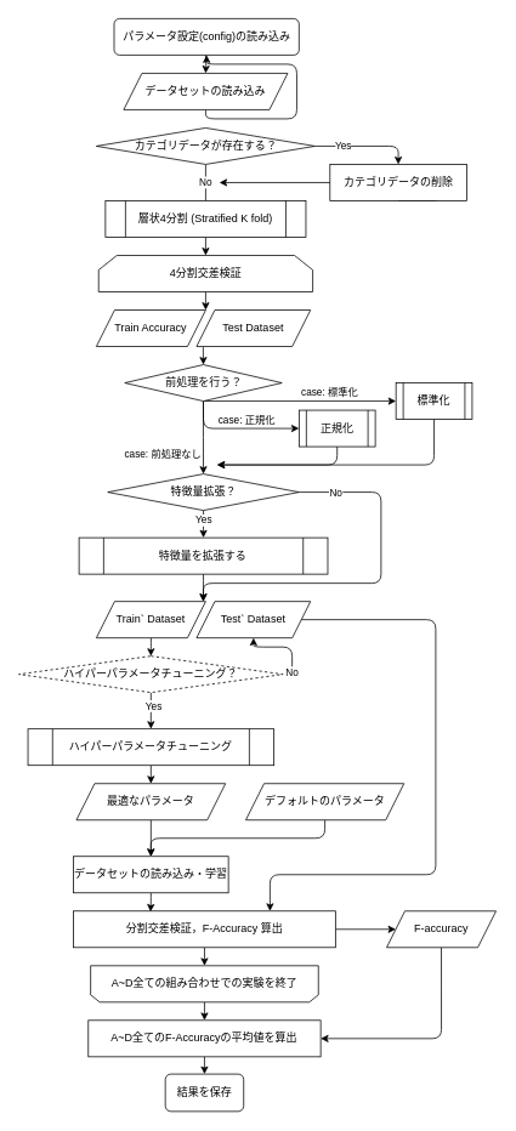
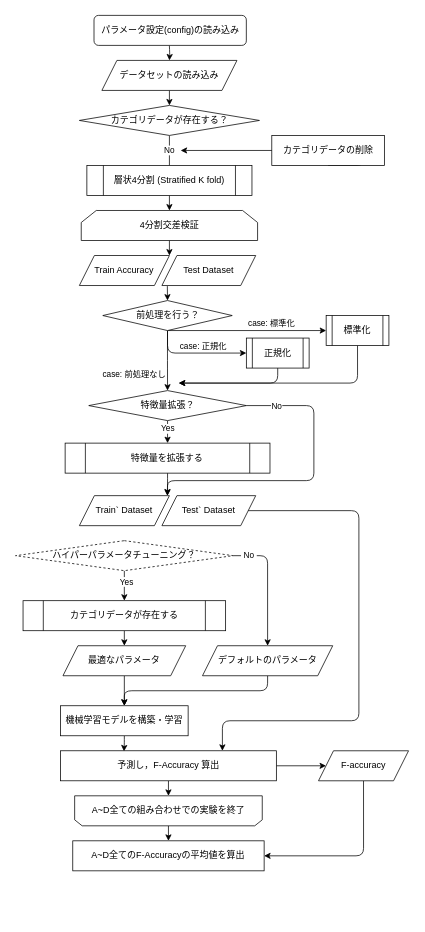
  <mxCell id="0" />
  <mxCell id="1" parent="0" />
- <mxCell id="2" style="edgeStyle=orthogonalEdgeStyle;html=1;exitX=0.5;exitY=1;exitDx=0;exitDy=0;" parent="1" source="3" target="61" edge="1"><mxGeometry relative="1" as="geometry" /></mxCell>
+ <mxCell id="2" style="edgeStyle=orthogonalEdgeStyle;html=1;exitX=0.5;exitY=1;exitDx=0;exitDy=0;entryX=0.5;entryY=0;entryDx=0;entryDy=0;" parent="1" source="3" target="7" edge="1"><mxGeometry relative="1" as="geometry" /></mxCell>
  <mxCell id="3" value="データセットの読み込み" style="shape=parallelogram;perimeter=parallelogramPerimeter;whiteSpace=wrap;html=1;fixedSize=1;fontFamily=Helvetica;fontSize=12;fontColor=default;align=center;strokeColor=default;fillColor=default;" parent="1" vertex="1"><mxGeometry x="135.09" y="80" width="180" height="40" as="geometry" /></mxCell>
  <mxCell id="4" style="edgeStyle=orthogonalEdgeStyle;html=1;exitX=0.5;exitY=1;exitDx=0;exitDy=0;" parent="1" target="3" edge="1"><mxGeometry relative="1" as="geometry"><mxPoint x="225.03" y="60" as="sourcePoint" /></mxGeometry></mxCell>
- <mxCell id="5" value="Yes" style="edgeStyle=orthogonalEdgeStyle;html=1;exitX=1;exitY=0.5;exitDx=0;exitDy=0;entryX=0.5;entryY=0;entryDx=0;entryDy=0;" parent="1" source="7" target="9" edge="1"><mxGeometry x="-0.45" relative="1" as="geometry"><mxPoint x="470.09" y="160" as="targetPoint" /><Array as="points"><mxPoint x="436.09" y="160" /></Array><mxPoint as="offset" /></mxGeometry></mxCell>
  <mxCell id="6" value="No" style="edgeStyle=orthogonalEdgeStyle;html=1;exitX=0.5;exitY=1;exitDx=0;exitDy=0;endArrow=none;" parent="1" source="7" target="11" edge="1"><mxGeometry relative="1" as="geometry" /></mxCell>
  <mxCell id="7" value="カテゴリデータが存在する？" style="shape=rhombus;html=1;dashed=0;whitespace=wrap;perimeter=rhombusPerimeter;" parent="1" vertex="1"><mxGeometry x="105.09" y="140" width="240" height="40" as="geometry" /></mxCell>
  <mxCell id="8" style="edgeStyle=orthogonalEdgeStyle;html=1;exitX=0.5;exitY=1;exitDx=0;exitDy=0;" parent="1" source="9" edge="1"><mxGeometry relative="1" as="geometry"><mxPoint x="240.09" y="200" as="targetPoint" /><Array as="points"><mxPoint x="485.09" y="200" /></Array></mxGeometry></mxCell>
  <mxCell id="9" value="カテゴリデータの削除" style="rounded=0;whiteSpace=wrap;html=1;" parent="1" vertex="1"><mxGeometry x="361.53" y="180" width="150" height="40" as="geometry" /></mxCell>
  <mxCell id="10" style="edgeStyle=orthogonalEdgeStyle;html=1;exitX=0.5;exitY=1;exitDx=0;exitDy=0;" parent="1" source="11" target="13" edge="1"><mxGeometry relative="1" as="geometry" /></mxCell>
  <mxCell id="11" value="層状4分割 (Stratified K fold)" style="shape=process;whiteSpace=wrap;html=1;backgroundOutline=1;" parent="1" vertex="1"><mxGeometry x="115.09" y="220" width="220" height="40" as="geometry" /></mxCell>
  <mxCell id="12" style="edgeStyle=orthogonalEdgeStyle;html=1;exitX=0.5;exitY=1;exitDx=0;exitDy=0;entryX=1;entryY=0;entryDx=0;entryDy=0;" parent="1" source="13" target="58" edge="1"><mxGeometry relative="1" as="geometry" /></mxCell>
  <mxCell id="13" value="4分割交差検証" style="shape=loopLimit;whiteSpace=wrap;html=1;" parent="1" vertex="1"><mxGeometry x="107.59" y="280" width="235" height="40" as="geometry" /></mxCell>
  <mxCell id="14" style="edgeStyle=orthogonalEdgeStyle;html=1;exitX=0.5;exitY=0;exitDx=0;exitDy=0;" parent="1" source="15" target="50" edge="1"><mxGeometry relative="1" as="geometry" /></mxCell>
  <mxCell id="15" value="A~D全ての組み合わせでの実験を終了" style="shape=loopLimit;whiteSpace=wrap;html=1;size=10;rotation=0;horizontal=1;verticalAlign=middle;direction=west;flipV=0;" parent="1" vertex="1"><mxGeometry x="98.8" y="1060" width="250" height="40" as="geometry" /></mxCell>
  <mxCell id="16" style="edgeStyle=orthogonalEdgeStyle;html=1;exitX=0.058;exitY=1.019;exitDx=0;exitDy=0;entryX=0.5;entryY=0;entryDx=0;entryDy=0;exitPerimeter=0;" parent="1" target="51" edge="1" source="59"><mxGeometry relative="1" as="geometry"><mxPoint x="222.585" y="360" as="sourcePoint" /></mxGeometry></mxCell>
  <mxCell id="17" style="edgeStyle=orthogonalEdgeStyle;html=1;exitX=0.5;exitY=1;exitDx=0;exitDy=0;entryX=0.5;entryY=0;entryDx=0;entryDy=0;" parent="1" source="21" target="53" edge="1"><mxGeometry relative="1" as="geometry" /></mxCell>
  <mxCell id="18" value="Yes" style="edgeLabel;html=1;align=center;verticalAlign=middle;resizable=0;points=[];" parent="17" vertex="1" connectable="0"><mxGeometry x="-0.528" relative="1" as="geometry"><mxPoint y="3" as="offset" /></mxGeometry></mxCell>
  <mxCell id="19" style="edgeStyle=orthogonalEdgeStyle;html=1;exitX=1;exitY=0.5;exitDx=0;exitDy=0;" parent="1" source="21" edge="1"><mxGeometry relative="1" as="geometry"><mxPoint x="222.59" y="660" as="targetPoint" /><Array as="points"><mxPoint x="417.59" y="540" /><mxPoint x="417.59" y="640" /><mxPoint x="222.59" y="640" /></Array></mxGeometry></mxCell>
  <mxCell id="20" value="No" style="edgeLabel;html=1;align=center;verticalAlign=middle;resizable=0;points=[];" parent="19" vertex="1" connectable="0"><mxGeometry x="-0.783" y="-1" relative="1" as="geometry"><mxPoint x="-4" y="-1" as="offset" /></mxGeometry></mxCell>
  <mxCell id="21" value="特徴量拡張？" style="rhombus;whiteSpace=wrap;html=1;" parent="1" vertex="1"><mxGeometry x="117.6" y="520" width="210" height="40" as="geometry" /></mxCell>
  <mxCell id="22" style="edgeStyle=orthogonalEdgeStyle;html=1;exitX=0.5;exitY=1;exitDx=0;exitDy=0;entryX=0;entryY=0.5;entryDx=0;entryDy=0;" parent="1" source="51" target="28" edge="1"><mxGeometry relative="1" as="geometry"><mxPoint x="222.585" y="380" as="sourcePoint" /><Array as="points"><mxPoint x="222.59" y="440" /><mxPoint x="222.59" y="400" /></Array></mxGeometry></mxCell>
  <mxCell id="23" value="case: 正規化" style="edgeLabel;html=1;align=center;verticalAlign=middle;resizable=0;points=[];" parent="22" vertex="1" connectable="0"><mxGeometry x="0.055" y="-2" relative="1" as="geometry"><mxPoint x="6" y="-12" as="offset" /></mxGeometry></mxCell>
  <mxCell id="24" style="edgeStyle=orthogonalEdgeStyle;html=1;entryX=0;entryY=0.5;entryDx=0;entryDy=0;exitX=0.5;exitY=1;exitDx=0;exitDy=0;" parent="1" source="51" target="30" edge="1"><mxGeometry relative="1" as="geometry"><mxPoint x="222.585" y="380" as="sourcePoint" /><Array as="points"><mxPoint x="222.59" y="440" /><mxPoint x="222.59" y="460" /></Array></mxGeometry></mxCell>
  <mxCell id="25" value="case: 標準化" style="edgeLabel;html=1;align=center;verticalAlign=middle;resizable=0;points=[];" parent="24" vertex="1" connectable="0"><mxGeometry x="0.201" y="-1" relative="1" as="geometry"><mxPoint x="11" y="-11" as="offset" /></mxGeometry></mxCell>
  <mxCell id="26" value="case: 前処理なし" style="edgeStyle=orthogonalEdgeStyle;html=1;exitX=0.5;exitY=1;exitDx=0;exitDy=0;" parent="1" source="51" edge="1"><mxGeometry x="0.499" y="-45" relative="1" as="geometry"><mxPoint x="217.595" y="380" as="sourcePoint" /><mxPoint x="222.59" y="520" as="targetPoint" /><mxPoint as="offset" /></mxGeometry></mxCell>
  <mxCell id="27" style="edgeStyle=orthogonalEdgeStyle;html=1;exitX=0.5;exitY=1;exitDx=0;exitDy=0;" parent="1" source="28" edge="1"><mxGeometry relative="1" as="geometry"><mxPoint x="237.59" y="510" as="targetPoint" /><Array as="points"><mxPoint x="369.59" y="510" /></Array></mxGeometry></mxCell>
  <mxCell id="28" value="正規化" style="shape=process;whiteSpace=wrap;html=1;backgroundOutline=1;fontFamily=Helvetica;fontSize=12;fontColor=default;align=center;strokeColor=default;fillColor=default;" parent="1" vertex="1"><mxGeometry x="327.6" y="450" width="83.65" height="40" as="geometry" /></mxCell>
  <mxCell id="29" style="edgeStyle=orthogonalEdgeStyle;html=1;exitX=0.5;exitY=1;exitDx=0;exitDy=0;" parent="1" source="30" edge="1"><mxGeometry relative="1" as="geometry"><mxPoint x="237.59" y="510" as="targetPoint" /><Array as="points"><mxPoint x="475.59" y="510" /></Array></mxGeometry></mxCell>
  <mxCell id="30" value="標準化" style="shape=process;whiteSpace=wrap;html=1;backgroundOutline=1;fontFamily=Helvetica;fontSize=12;fontColor=default;align=center;strokeColor=default;fillColor=default;" parent="1" vertex="1"><mxGeometry x="433.95" y="420" width="83.65" height="40" as="geometry" /></mxCell>
  <mxCell id="31" style="edgeStyle=orthogonalEdgeStyle;html=1;exitX=0.5;exitY=1;exitDx=0;exitDy=0;entryX=0.5;entryY=0;entryDx=0;entryDy=0;" parent="1" source="34" target="36" edge="1"><mxGeometry relative="1" as="geometry" /></mxCell>
  <mxCell id="32" value="Yes" style="edgeLabel;html=1;align=center;verticalAlign=middle;resizable=0;points=[];" parent="31" vertex="1" connectable="0"><mxGeometry x="-0.232" y="2" relative="1" as="geometry"><mxPoint as="offset" /></mxGeometry></mxCell>
- <mxCell id="33" value="&amp;nbsp;No&amp;nbsp;" style="edgeStyle=orthogonalEdgeStyle;html=1;exitX=1;exitY=0.5;exitDx=0;exitDy=0;" parent="1" source="34" target="56" edge="1"><mxGeometry x="-0.746" relative="1" as="geometry"><mxPoint as="offset" /></mxGeometry></mxCell>
+ <mxCell id="33" value="&amp;nbsp;No&amp;nbsp;" style="edgeStyle=orthogonalEdgeStyle;html=1;exitX=1;exitY=0.5;exitDx=0;exitDy=0;entryX=0.5;entryY=0;entryDx=0;entryDy=0;" parent="1" source="34" target="40" edge="1"><mxGeometry x="-0.746" relative="1" as="geometry"><mxPoint as="offset" /></mxGeometry></mxCell>
  <mxCell id="34" value="ハイパーパラメータチューニング？" style="rhombus;whiteSpace=wrap;html=1;dashed=1;" parent="1" vertex="1"><mxGeometry x="20" y="720" width="290.03" height="40" as="geometry" /></mxCell>
  <mxCell id="35" style="edgeStyle=orthogonalEdgeStyle;html=1;exitX=0.5;exitY=1;exitDx=0;exitDy=0;entryX=0.5;entryY=0;entryDx=0;entryDy=0;" parent="1" source="36" target="38" edge="1"><mxGeometry relative="1" as="geometry" /></mxCell>
- <mxCell id="36" value="ハイパーパラメータチューニング" style="shape=process;whiteSpace=wrap;html=1;backgroundOutline=1;fontFamily=Helvetica;fontSize=12;fontColor=default;align=center;strokeColor=default;fillColor=default;" parent="1" vertex="1"><mxGeometry x="30.03" y="800" width="269.98" height="40" as="geometry" /></mxCell>
+ <mxCell id="36" value="カテゴリデータが存在する" style="shape=process;whiteSpace=wrap;html=1;backgroundOutline=1;fontFamily=Helvetica;fontSize=12;fontColor=default;align=center;strokeColor=default;fillColor=default;" parent="1" vertex="1"><mxGeometry x="30.03" y="800" width="269.98" height="40" as="geometry" /></mxCell>
  <mxCell id="37" style="edgeStyle=orthogonalEdgeStyle;html=1;exitX=0.5;exitY=1;exitDx=0;exitDy=0;entryX=0.5;entryY=0;entryDx=0;entryDy=0;" parent="1" source="38" target="42" edge="1"><mxGeometry relative="1" as="geometry" /></mxCell>
  <mxCell id="38" value="最適なパラメータ" style="shape=parallelogram;perimeter=parallelogramPerimeter;whiteSpace=wrap;html=1;fixedSize=1;" parent="1" vertex="1"><mxGeometry x="83.24" y="860" width="163.55" height="40" as="geometry" /></mxCell>
  <mxCell id="39" style="edgeStyle=orthogonalEdgeStyle;html=1;exitX=0.5;exitY=1;exitDx=0;exitDy=0;entryX=0.5;entryY=0;entryDx=0;entryDy=0;" parent="1" source="40" target="42" edge="1"><mxGeometry relative="1" as="geometry" /></mxCell>
  <mxCell id="40" value="デフォルトのパラメータ" style="shape=parallelogram;perimeter=parallelogramPerimeter;whiteSpace=wrap;html=1;fixedSize=1;" parent="1" vertex="1"><mxGeometry x="269.17" y="860" width="173.55" height="40" as="geometry" /></mxCell>
  <mxCell id="41" style="edgeStyle=orthogonalEdgeStyle;html=1;exitX=0.5;exitY=1;exitDx=0;exitDy=0;entryX=0.294;entryY=0.02;entryDx=0;entryDy=0;entryPerimeter=0;" parent="1" source="42" target="45" edge="1"><mxGeometry relative="1" as="geometry" /></mxCell>
- <mxCell id="42" value="データセットの読み込み・学習" style="rounded=0;whiteSpace=wrap;html=1;" parent="1" vertex="1"><mxGeometry x="80.02" y="940" width="170" height="40" as="geometry" /></mxCell>
+ <mxCell id="42" value="機械学習モデルを構築・学習" style="rounded=0;whiteSpace=wrap;html=1;" parent="1" vertex="1"><mxGeometry x="80.02" y="940" width="170" height="40" as="geometry" /></mxCell>
  <mxCell id="43" style="edgeStyle=orthogonalEdgeStyle;html=1;exitX=1;exitY=0.5;exitDx=0;exitDy=0;entryX=0;entryY=0.5;entryDx=0;entryDy=0;" parent="1" source="45" target="48" edge="1"><mxGeometry relative="1" as="geometry" /></mxCell>
  <mxCell id="44" style="edgeStyle=orthogonalEdgeStyle;html=1;exitX=0.5;exitY=1;exitDx=0;exitDy=0;entryX=0.5;entryY=1;entryDx=0;entryDy=0;" parent="1" source="45" target="15" edge="1"><mxGeometry relative="1" as="geometry" /></mxCell>
- <mxCell id="45" value="分割交差検証，F-Accuracy 算出" style="rounded=0;whiteSpace=wrap;html=1;" parent="1" vertex="1"><mxGeometry x="80.02" y="1000" width="287.57" height="40" as="geometry" /></mxCell>
- <mxCell id="46" style="edgeStyle=orthogonalEdgeStyle;html=1;exitX=0.5;exitY=1;exitDx=0;exitDy=0;entryX=0.5;entryY=0;entryDx=0;entryDy=0;" parent="1" source="55" target="34" edge="1"><mxGeometry relative="1" as="geometry" /></mxCell>
+ <mxCell id="45" value="予測し，F-Accuracy 算出" style="rounded=0;whiteSpace=wrap;html=1;" parent="1" vertex="1"><mxGeometry x="80.02" y="1000" width="287.57" height="40" as="geometry" /></mxCell>
  <mxCell id="47" style="edgeStyle=orthogonalEdgeStyle;html=1;exitX=0.5;exitY=1;exitDx=0;exitDy=0;entryX=1;entryY=0.5;entryDx=0;entryDy=0;" parent="1" source="48" target="50" edge="1"><mxGeometry relative="1" as="geometry" /></mxCell>
  <mxCell id="48" value="F-accuracy" style="shape=parallelogram;perimeter=parallelogramPerimeter;whiteSpace=wrap;html=1;fixedSize=1;" parent="1" vertex="1"><mxGeometry x="423.76" y="1000" width="120" height="40" as="geometry" /></mxCell>
- <mxCell id="49" style="edgeStyle=orthogonalEdgeStyle;html=1;exitX=0.5;exitY=1;exitDx=0;exitDy=0;entryX=0.5;entryY=0;entryDx=0;entryDy=0;" parent="1" source="50" target="62" edge="1"><mxGeometry relative="1" as="geometry" /></mxCell>
  <mxCell id="50" value="A~D全てのF-Accuracyの平均値を算出" style="rounded=0;whiteSpace=wrap;html=1;" parent="1" vertex="1"><mxGeometry x="96.3" y="1120" width="255" height="40" as="geometry" /></mxCell>
  <mxCell id="51" value="前処理を行う？" style="shape=rhombus;html=1;dashed=0;whitespace=wrap;perimeter=rhombusPerimeter;" parent="1" vertex="1"><mxGeometry x="136.3" y="400" width="172.48" height="40" as="geometry" /></mxCell>
  <mxCell id="52" style="edgeStyle=orthogonalEdgeStyle;html=1;exitX=0.5;exitY=1;exitDx=0;exitDy=0;" parent="1" source="53" edge="1"><mxGeometry relative="1" as="geometry"><mxPoint x="222.286" y="660" as="targetPoint" /></mxGeometry></mxCell>
  <mxCell id="53" value="特徴量を拡張する" style="shape=process;whiteSpace=wrap;html=1;backgroundOutline=1;" parent="1" vertex="1"><mxGeometry x="86.1" y="590" width="273" height="40" as="geometry" /></mxCell>
  <mxCell id="54" value="" style="group" parent="1" vertex="1" connectable="0"><mxGeometry x="105.09" y="660" width="235.02" height="40" as="geometry" /></mxCell>
  <mxCell id="55" value="Train` Dataset" style="shape=parallelogram;perimeter=parallelogramPerimeter;whiteSpace=wrap;html=1;fixedSize=1;movable=1;resizable=1;rotatable=1;deletable=1;editable=1;connectable=1;" parent="54" vertex="1"><mxGeometry width="120" height="40" as="geometry" /></mxCell>
  <mxCell id="56" value="Test` Dataset" style="shape=parallelogram;perimeter=parallelogramPerimeter;whiteSpace=wrap;html=1;fixedSize=1;movable=1;resizable=1;rotatable=1;deletable=1;editable=1;connectable=1;" parent="54" vertex="1"><mxGeometry x="110" width="125.02" height="40" as="geometry" /></mxCell>
  <mxCell id="57" value="" style="group" parent="1" vertex="1" connectable="0"><mxGeometry x="105.09" y="340" width="235.02" height="40" as="geometry" /></mxCell>
  <mxCell id="58" value="Train Accuracy" style="shape=parallelogram;perimeter=parallelogramPerimeter;whiteSpace=wrap;html=1;fixedSize=1;movable=1;resizable=1;rotatable=1;deletable=1;editable=1;connectable=1;" parent="57" vertex="1"><mxGeometry width="120" height="40" as="geometry" /></mxCell>
  <mxCell id="59" value="Test Dataset" style="shape=parallelogram;perimeter=parallelogramPerimeter;whiteSpace=wrap;html=1;fixedSize=1;movable=1;resizable=1;rotatable=1;deletable=1;editable=1;connectable=1;" parent="57" vertex="1"><mxGeometry x="110" width="125.02" height="40" as="geometry" /></mxCell>
  <mxCell id="60" style="edgeStyle=orthogonalEdgeStyle;html=1;exitX=1;exitY=0.5;exitDx=0;exitDy=0;entryX=0.75;entryY=0;entryDx=0;entryDy=0;" parent="1" source="56" target="45" edge="1"><mxGeometry relative="1" as="geometry"><Array as="points"><mxPoint x="477.59" y="680" /><mxPoint x="477.59" y="960" /><mxPoint x="295.59" y="960" /></Array></mxGeometry></mxCell>
  <mxCell id="61" value="パラメータ設定(config)の読み込み" style="rounded=1;whiteSpace=wrap;html=1;" parent="1" vertex="1"><mxGeometry x="124.6" y="20" width="203" height="40" as="geometry" /></mxCell>
- <mxCell id="62" value="結果を保存" style="rounded=1;whiteSpace=wrap;html=1;" parent="1" vertex="1"><mxGeometry x="180.8" y="1179" width="86" height="41" as="geometry" /></mxCell>
